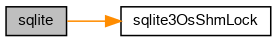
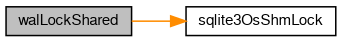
  digraph {
    rankdir=LR
    node [color=black fontname=FreeSans fontsize=10 shape=record style=filled]
-   n1 [fillcolor=grey75 fontcolor=black height=0.2 label=sqlite width=0.4]
+   n1 [fillcolor=grey75 fontcolor=black height=0.2 label=walLockShared width=0.4]
    n2 [fillcolor=white height=0.2 label=sqlite3OsShmLock width=0.4]
    n1 -> n2 [color=darkorange fontname=FreeSans fontsize=10 labelfontname=FreeSans labelfontsize=10 style=solid]
  }
